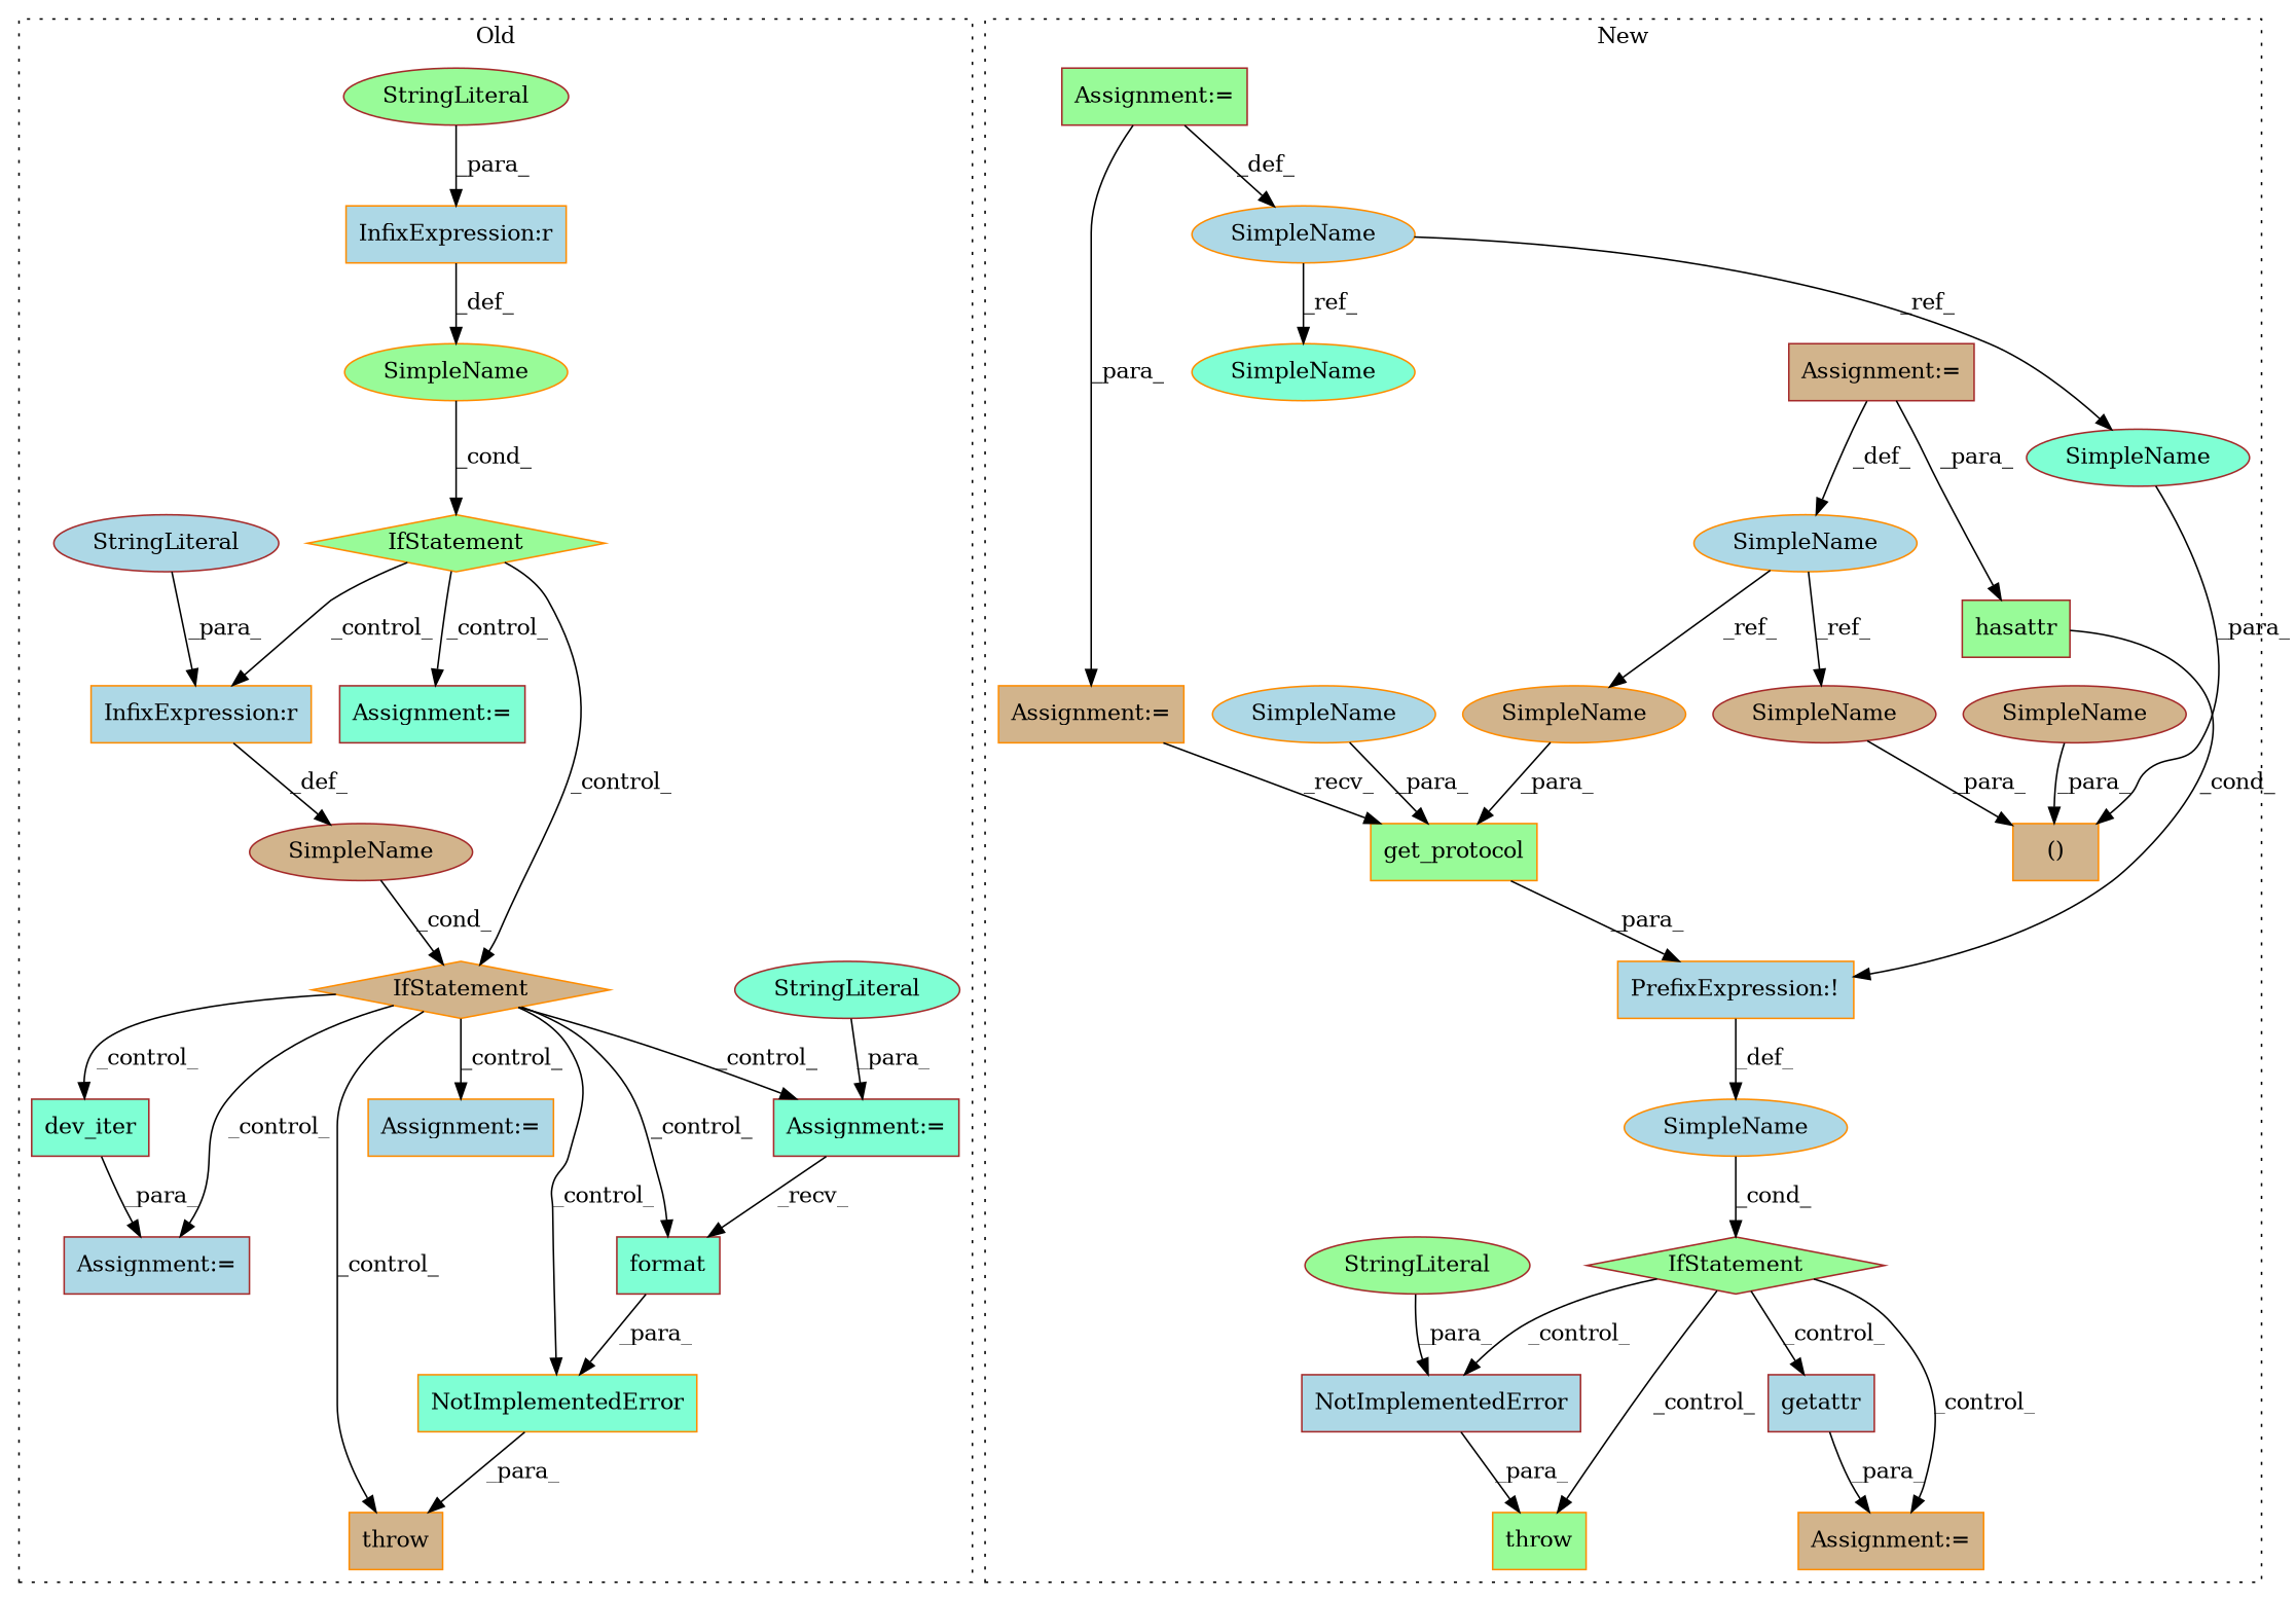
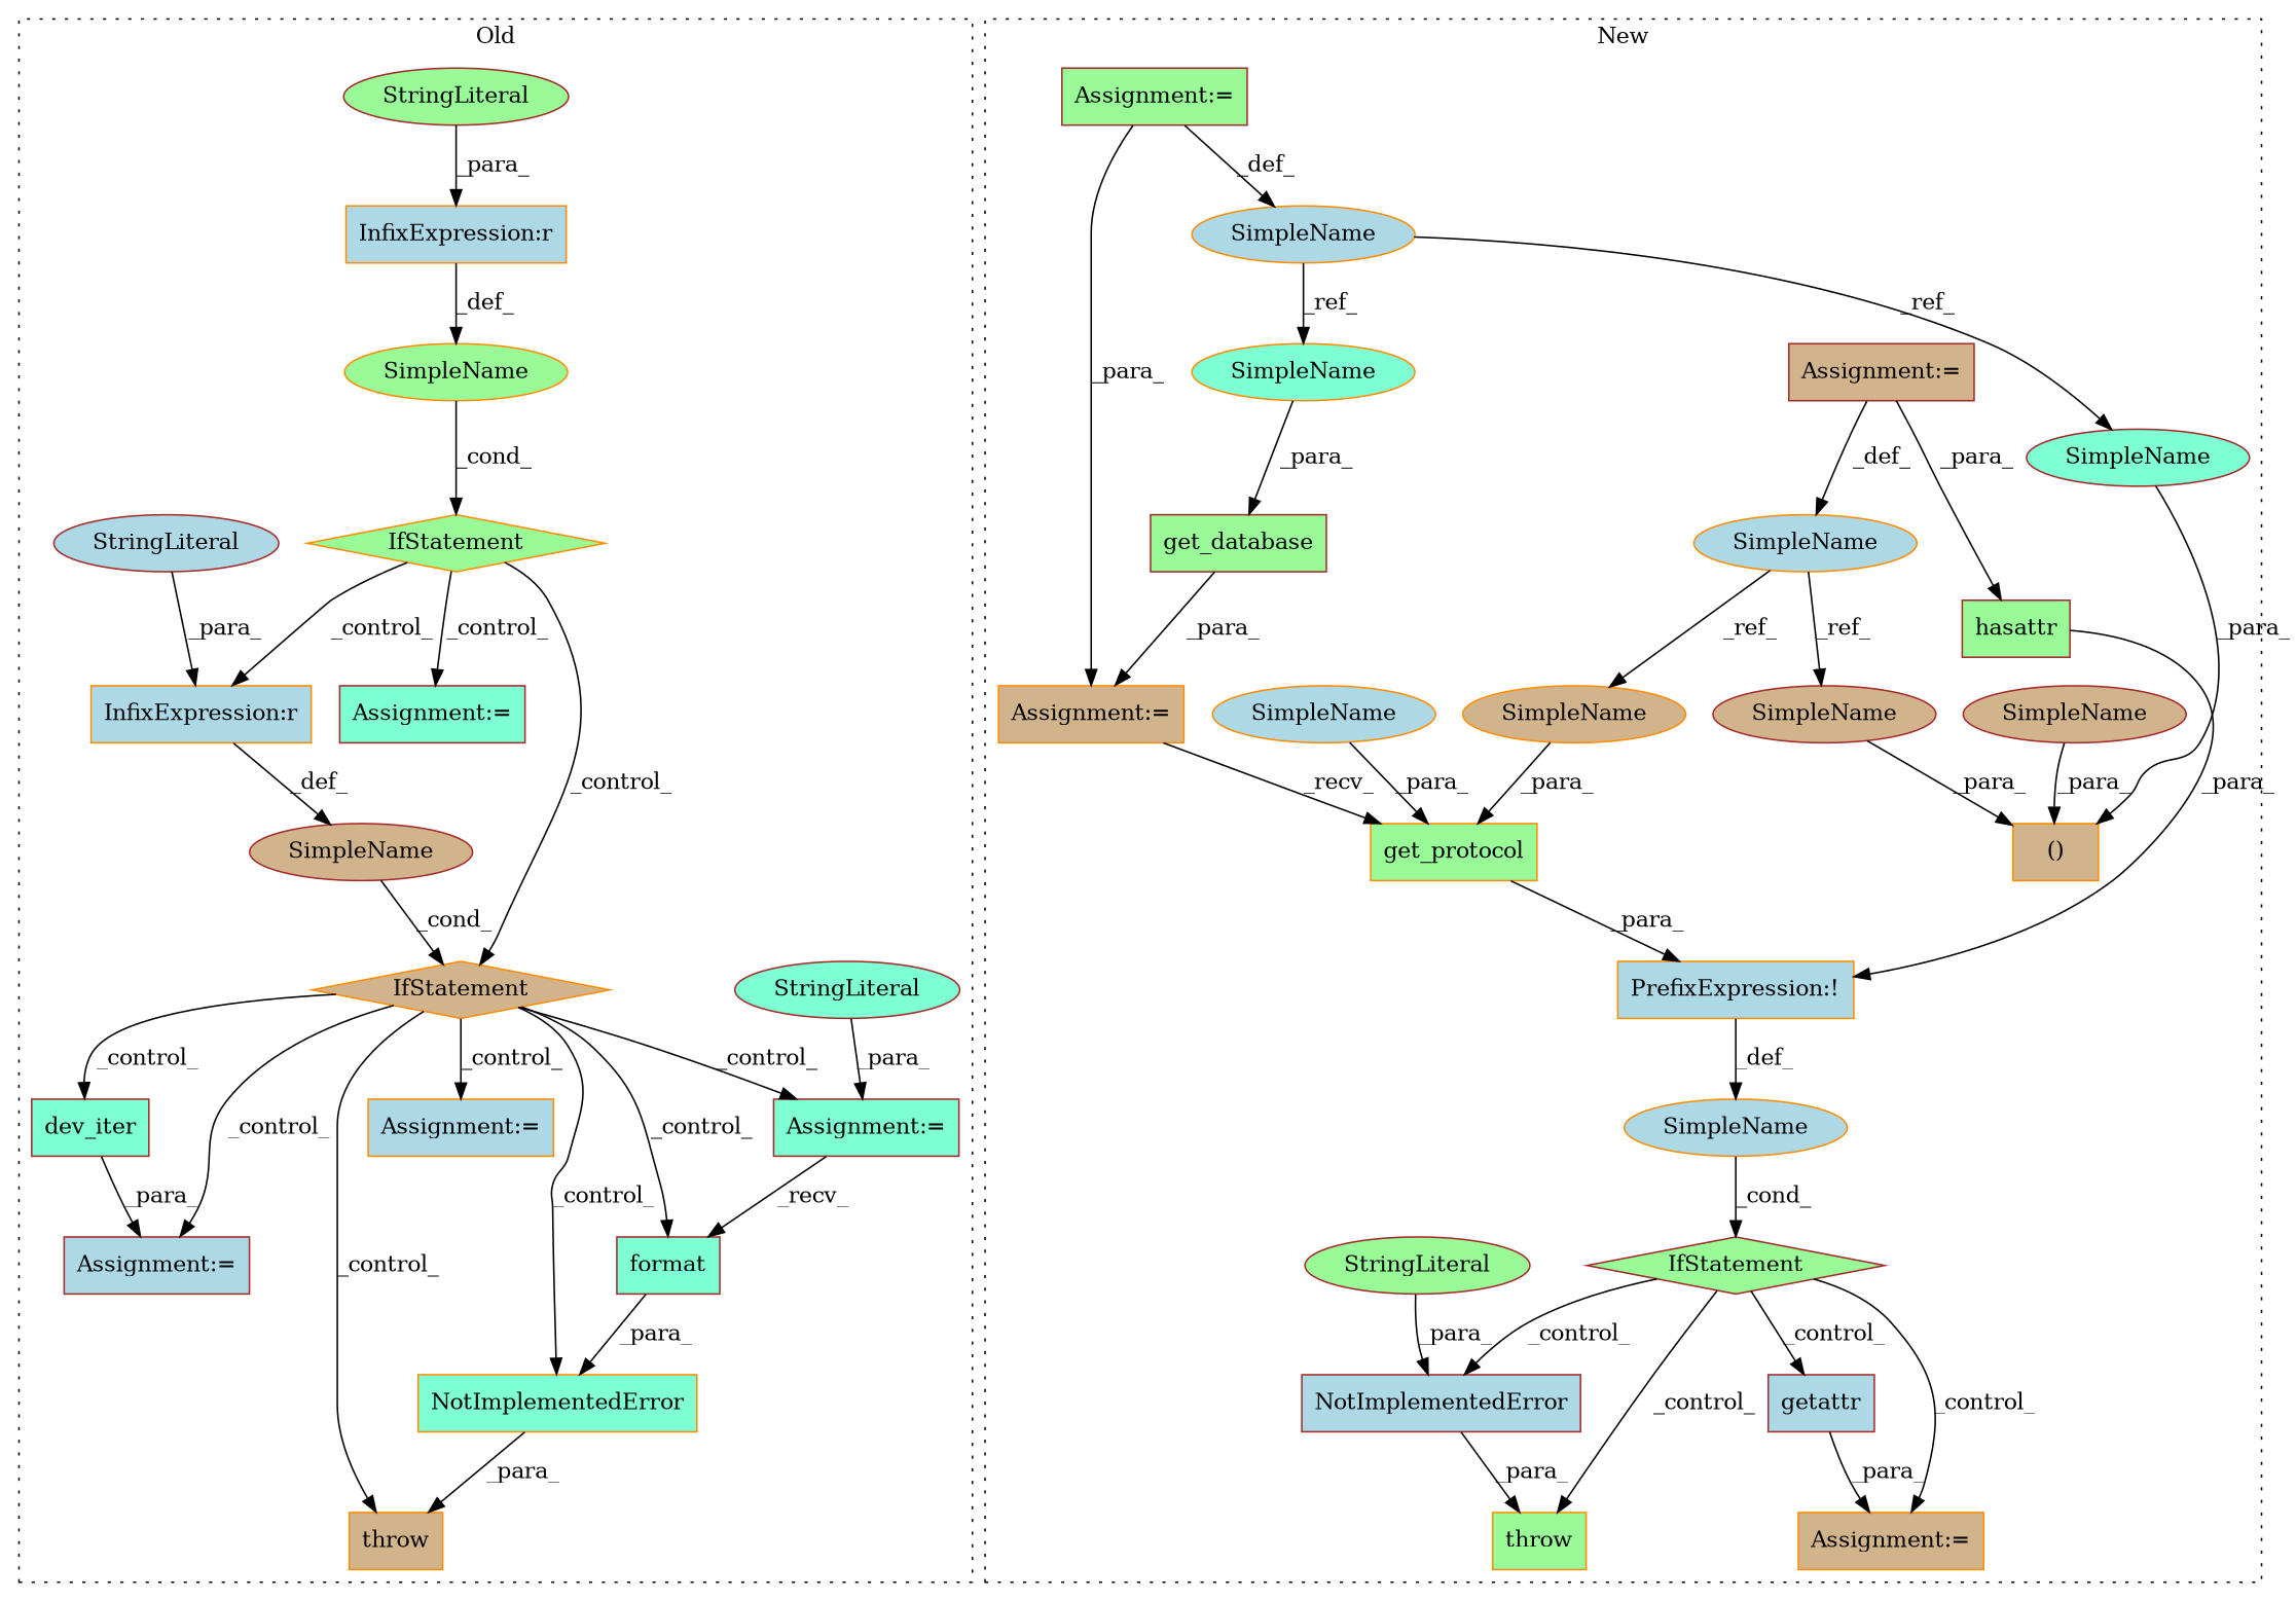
  digraph {
    node [a=42 color=darkorange fillcolor=lightblue l=1 shape=box style=filled]
    n1 [a=53 fillcolor=tan l=6 label=throw s=2487]
    n2 [fillcolor=palegreen label=SimpleName shape=ellipse l=""]
    n3 [a=32 color=brown fillcolor=aquamarine l=10 label=dev_iter s=2398]
    n4 [a=32 color=brown fillcolor=aquamarine l="7,1" label=format s="2517,2530"]
    n5 [color=brown fillcolor=tan label=SimpleName shape=ellipse l=""]
    n6 [a=32 fillcolor=aquamarine l="20,1" label=NotImplementedError s="2493,2531"]
    n7 [a=27 l=4 label="InfixExpression:r" s=2270]
    n8 [a=45 color=brown l=7 label=StringLiteral s=2274 shape=ellipse]
    n9 [a=27 l=4 label="InfixExpression:r" s=2099]
    n10 [a=45 color=brown fillcolor=palegreen l=7 label=StringLiteral s=2103 shape=ellipse]
    n11 [a=25 fillcolor=palegreen l="4,2" label=IfStatement s="2088,2110" shape=diamond]
    n12 [a=7 color=brown label="Assignment:=" s=2388]
    n13 [a=25 fillcolor=tan l="4,2" label=IfStatement s="2260,2281" shape=diamond]
    n14 [a=7 label="Assignment:=" s=2305]
    n15 [a=7 color=brown fillcolor=aquamarine label="Assignment:=" s=2123]
    n16 [a=7 color=brown fillcolor=aquamarine label="Assignment:=" s=2433]
    n17 [a=45 color=brown fillcolor=aquamarine l=45 label=StringLiteral s=2434 shape=ellipse]
    n18 [a=32 fillcolor=palegreen l="13,1" label=get_protocol s="2237,2263"]
    n19 [a=38 label="PrefixExpression:!" s=2274]
    n20 [a=32 color=brown l="20,1" label=NotImplementedError s="2315,2337"]
    n21 [label=SimpleName shape=ellipse l=""]
    n22 [a=53 fillcolor=palegreen l=6 label=throw s=2309]
    n23 [a=32 color=brown l=9 label=getattr s=2365]
+   n24 [a=32 color=brown fillcolor=palegreen l="13,1" label=get_database s="2181,2212"]
    n25 [a=45 color=brown fillcolor=palegreen l=2 label=StringLiteral s=2335 shape=ellipse]
    n26 [l=2 label=SimpleName s=1905 shape=ellipse]
    n27 [a=106 fillcolor=tan l=59 label="()" s=2087]
    n28 [l=4 label=SimpleName s=1764 shape=ellipse]
    n29 [a=25 color=brown fillcolor=palegreen l="4,2" label=IfStatement s="2270,2299" shape=diamond]
    n30 [a=32 color=brown fillcolor=palegreen l="8,1" label=hasattr s="2275,2298"]
    n31 [a=7 color=brown fillcolor=tan l=4 label="Assignment:=" s=1764]
    n32 [a=7 fillcolor=tan label="Assignment:=" s=2364]
    n33 [a=7 color=brown fillcolor=palegreen l=2 label="Assignment:=" s=1905]
    n34 [a=7 fillcolor=tan label="Assignment:=" s=2180]
    n35 [color=brown fillcolor=aquamarine l=2 label=SimpleName s=2087 shape=ellipse]
    n36 [fillcolor=aquamarine l=2 label=SimpleName s=2194 shape=ellipse]
    n37 [fillcolor=tan l=4 label=SimpleName s=2250 shape=ellipse]
    n38 [color=brown fillcolor=tan l=4 label=SimpleName s=2102 shape=ellipse]
    n39 [l=8 label=SimpleName s=2255 shape=ellipse]
    n40 [color=brown fillcolor=tan l=8 label=SimpleName s=2119 shape=ellipse]
    subgraph cluster_1 {
      label=Old
      style=dotted
      n1
      n2
      n3
      n4
      n5
      n6
      n7
      n8
      n9
      n10
      n11
      n12
      n13
      n14
      n15
      n16
      n17
    }
    subgraph cluster_2 {
      label=New
      style=dotted
      n18
      n19
      n20
      n21
      n22
      n23
+     n24
      n25
      n26
      n27
      n28
      n29
      n30
      n31
      n32
      n33
      n34
      n35
      n36
      n37
      n38
      n39
      n40
    }
    n2 -> n11 [label=_cond_]
    n3 -> n12 [label=_para_]
    n4 -> n6 [label=_para_]
    n5 -> n13 [label=_cond_]
    n6 -> n1 [label=_para_]
    n7 -> n5 [label=_def_]
    n8 -> n7 [label=_para_]
    n9 -> n2 [label=_def_]
    n10 -> n9 [label=_para_]
    n11 -> n7 [label=_control_]
    n11 -> n13 [label=_control_]
    n11 -> n15 [label=_control_]
    n13 -> n1 [label=_control_]
    n13 -> n3 [label=_control_]
    n13 -> n4 [label=_control_]
    n13 -> n6 [label=_control_]
    n13 -> n12 [label=_control_]
    n13 -> n14 [label=_control_]
    n13 -> n16 [label=_control_]
    n16 -> n4 [label=_recv_]
    n17 -> n16 [label=_para_]
    n18 -> n19 [label=_para_]
    n19 -> n21 [label=_def_]
    n20 -> n22 [label=_para_]
    n21 -> n29 [label=_cond_]
    n23 -> n32 [label=_para_]
+   n24 -> n34 [label=_para_]
    n25 -> n20 [label=_para_]
    n26 -> n35 [label=_ref_]
    n26 -> n36 [label=_ref_]
    n28 -> n37 [label=_ref_]
    n28 -> n38 [label=_ref_]
    n29 -> n20 [label=_control_]
    n29 -> n22 [label=_control_]
    n29 -> n23 [label=_control_]
    n29 -> n32 [label=_control_]
-   n30 -> n19 [label=_cond_]
+   n30 -> n19 [label=_para_]
    n31 -> n28 [label=_def_]
    n31 -> n30 [label=_para_]
    n33 -> n26 [label=_def_]
    n33 -> n34 [label=_para_]
    n34 -> n18 [label=_recv_]
    n35 -> n27 [label=_para_]
+   n36 -> n24 [label=_para_]
    n37 -> n18 [label=_para_]
    n38 -> n27 [label=_para_]
    n39 -> n18 [label=_para_]
    n40 -> n27 [label=_para_]
  }
